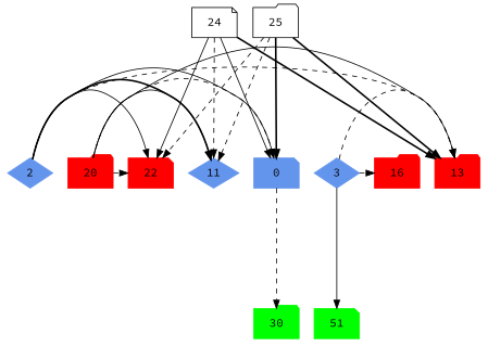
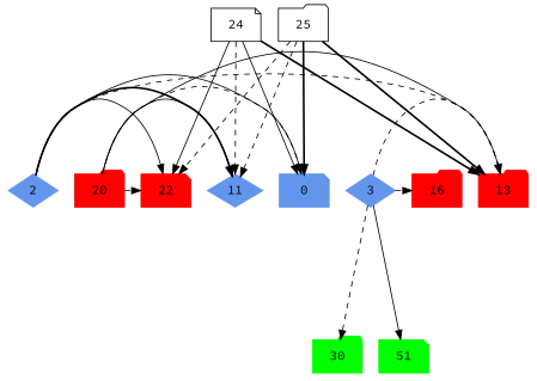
  digraph {
    fontname="Source Code Pro"
    ranksep=2.0
    node [color=cornflowerblue fontname="Source Code Pro" shape=folder style=filled]
    edge [fontname="Source Code Pro" style=dashed]
    0 [shape=note]
    2 [shape=diamond]
    3 [shape=diamond]
    11 [shape=diamond]
    13 [color=red]
    16 [color=red]
    20 [color=red]
    22 [color=red shape=note]
    24 [color=black shape=note style=""]
    25 [color=black style=""]
    30 [color=green]
    n12 [color=green label=51 shape=note]
    subgraph sub_1 {
      rank=same
      0
      2
      3
      11
      13
      16
      20
      22
    }
    subgraph sub_2 {
      rank=same
      24
      25
    }
    subgraph sub_3 {
      rank=same
      30
      n12
    }
    2 -> 0 [style=solid]
    2 -> 11 [style=bold]
    2 -> 13
    2 -> 22 [style=solid]
    3 -> 13
    3 -> 16
-   0 -> 30
+   3 -> 30
    3 -> n12 [style=solid]
    20 -> 0
    20 -> 11 [style=solid]
    20 -> 13 [style=solid]
    20 -> 22
    24 -> 0 [style=solid]
    24 -> 11
    24 -> 13 [style=bold]
    24 -> 22 [style=solid]
    25 -> 0 [style=bold]
    25 -> 11
    25 -> 13 [style=bold]
    25 -> 22
  }
